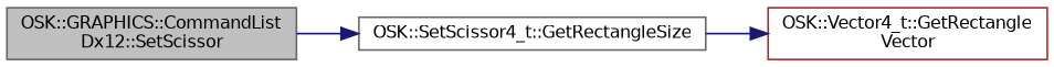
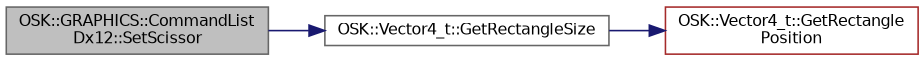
  digraph {
    rankdir=LR
    node [color=gray40 fillcolor=white fontname=Helvetica fontsize=10 shape=record style=filled]
    edge [color=midnightblue fontname=Helvetica fontsize=10 labelfontname=Helvetica labelfontsize=10 style=solid]
    n1 [fillcolor=grey75 fontcolor=black height=0.2 label="OSK::GRAPHICS::CommandList\lDx12::SetScissor" width=0.4]
-   n2 [height=0.2 label="OSK::SetScissor4_t::GetRectangleSize" width=0.4]
-   n3 [color=brown height=0.2 label="OSK::Vector4_t::GetRectangle\lVector" width=0.4]
+   n2 [height=0.2 label="OSK::Vector4_t::GetRectangleSize" width=0.4]
+   n3 [color=brown height=0.2 label="OSK::Vector4_t::GetRectangle\lPosition" width=0.4]
    n1 -> n2
    n2 -> n3
  }
